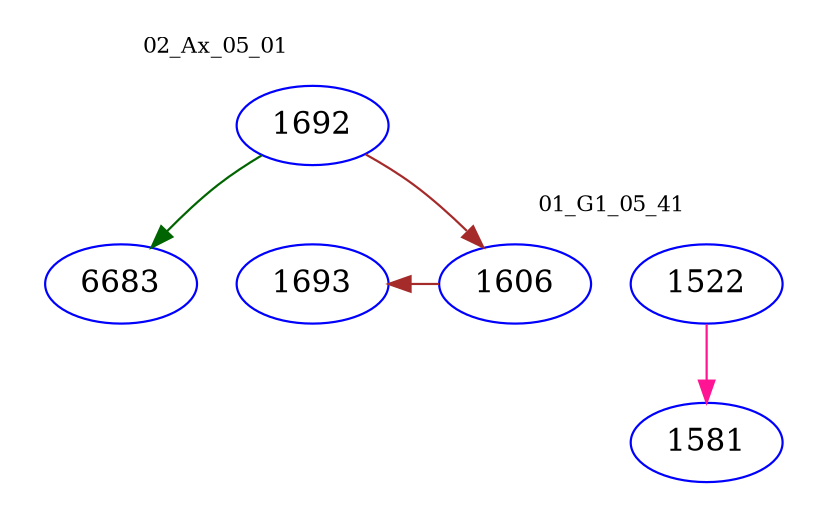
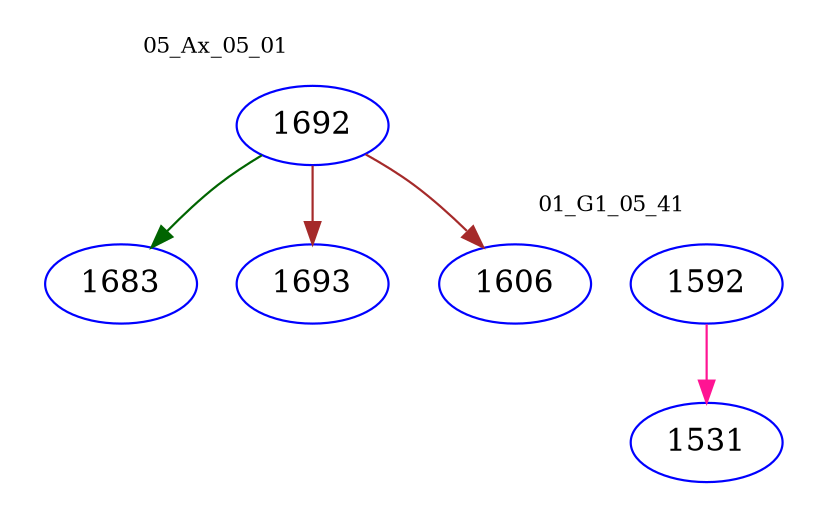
  digraph {
    node [color=blue]
    edge [color=brown]
    n1 [label=1692]
-   n2 [label=6683]
+   n2 [label=1683]
    n3 [label=1693]
-   n4 [label=1522]
-   n5 [label=1581]
+   n4 [label=1592]
+   n5 [label=1531]
    n6 [label=1606]
    subgraph cluster_1 {
      color=white
      fontsize=10
-     label="02_Ax_05_01"
+     label="05_Ax_05_01"
      n1
      n2
      n3
    }
    subgraph cluster_2 {
      color=white
      fontsize=10
      label="01_G1_05_41"
      n4
      n5
      n6
    }
    n1 -> n2 [color=darkgreen]
-   n6 -> n3
+   n1 -> n3
    n1 -> n6
    n4 -> n5 [color=deeppink]
  }
